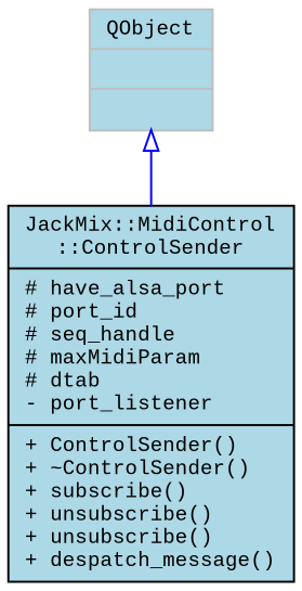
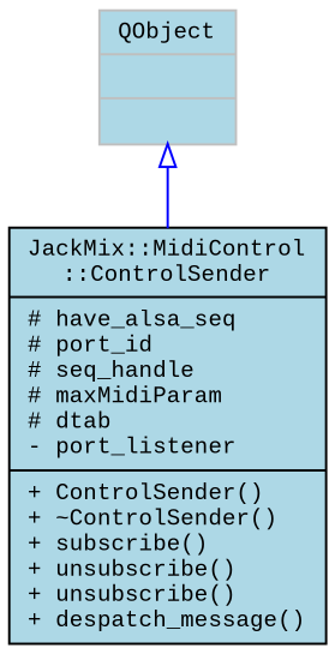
  digraph {
    fontname="Liberation Mono"
    node [fillcolor=lightblue fontname="Liberation Mono" fontsize=10 shape=record style=filled]
-   n1 [color=black fontcolor=black height=0.2 label="{JackMix::MidiControl\l::ControlSender\n|# have_alsa_port\l# port_id\l# seq_handle\l# maxMidiParam\l# dtab\l- port_listener\l|+ ControlSender()\l+ ~ControlSender()\l+ subscribe()\l+ unsubscribe()\l+ unsubscribe()\l+ despatch_message()\l}" width=0.4]
+   n1 [color=black fontcolor=black height=0.2 label="{JackMix::MidiControl\l::ControlSender\n|# have_alsa_seq\l# port_id\l# seq_handle\l# maxMidiParam\l# dtab\l- port_listener\l|+ ControlSender()\l+ ~ControlSender()\l+ subscribe()\l+ unsubscribe()\l+ unsubscribe()\l+ despatch_message()\l}" width=0.4]
    n2 [color=grey75 height=0.2 label="{QObject\n||}" width=0.4]
    n2 -> n1 [arrowtail=onormal color=blue dir=back fontname="Liberation Mono" fontsize=10 labelfontname=Helvetica labelfontsize=10 style=solid]
  }
